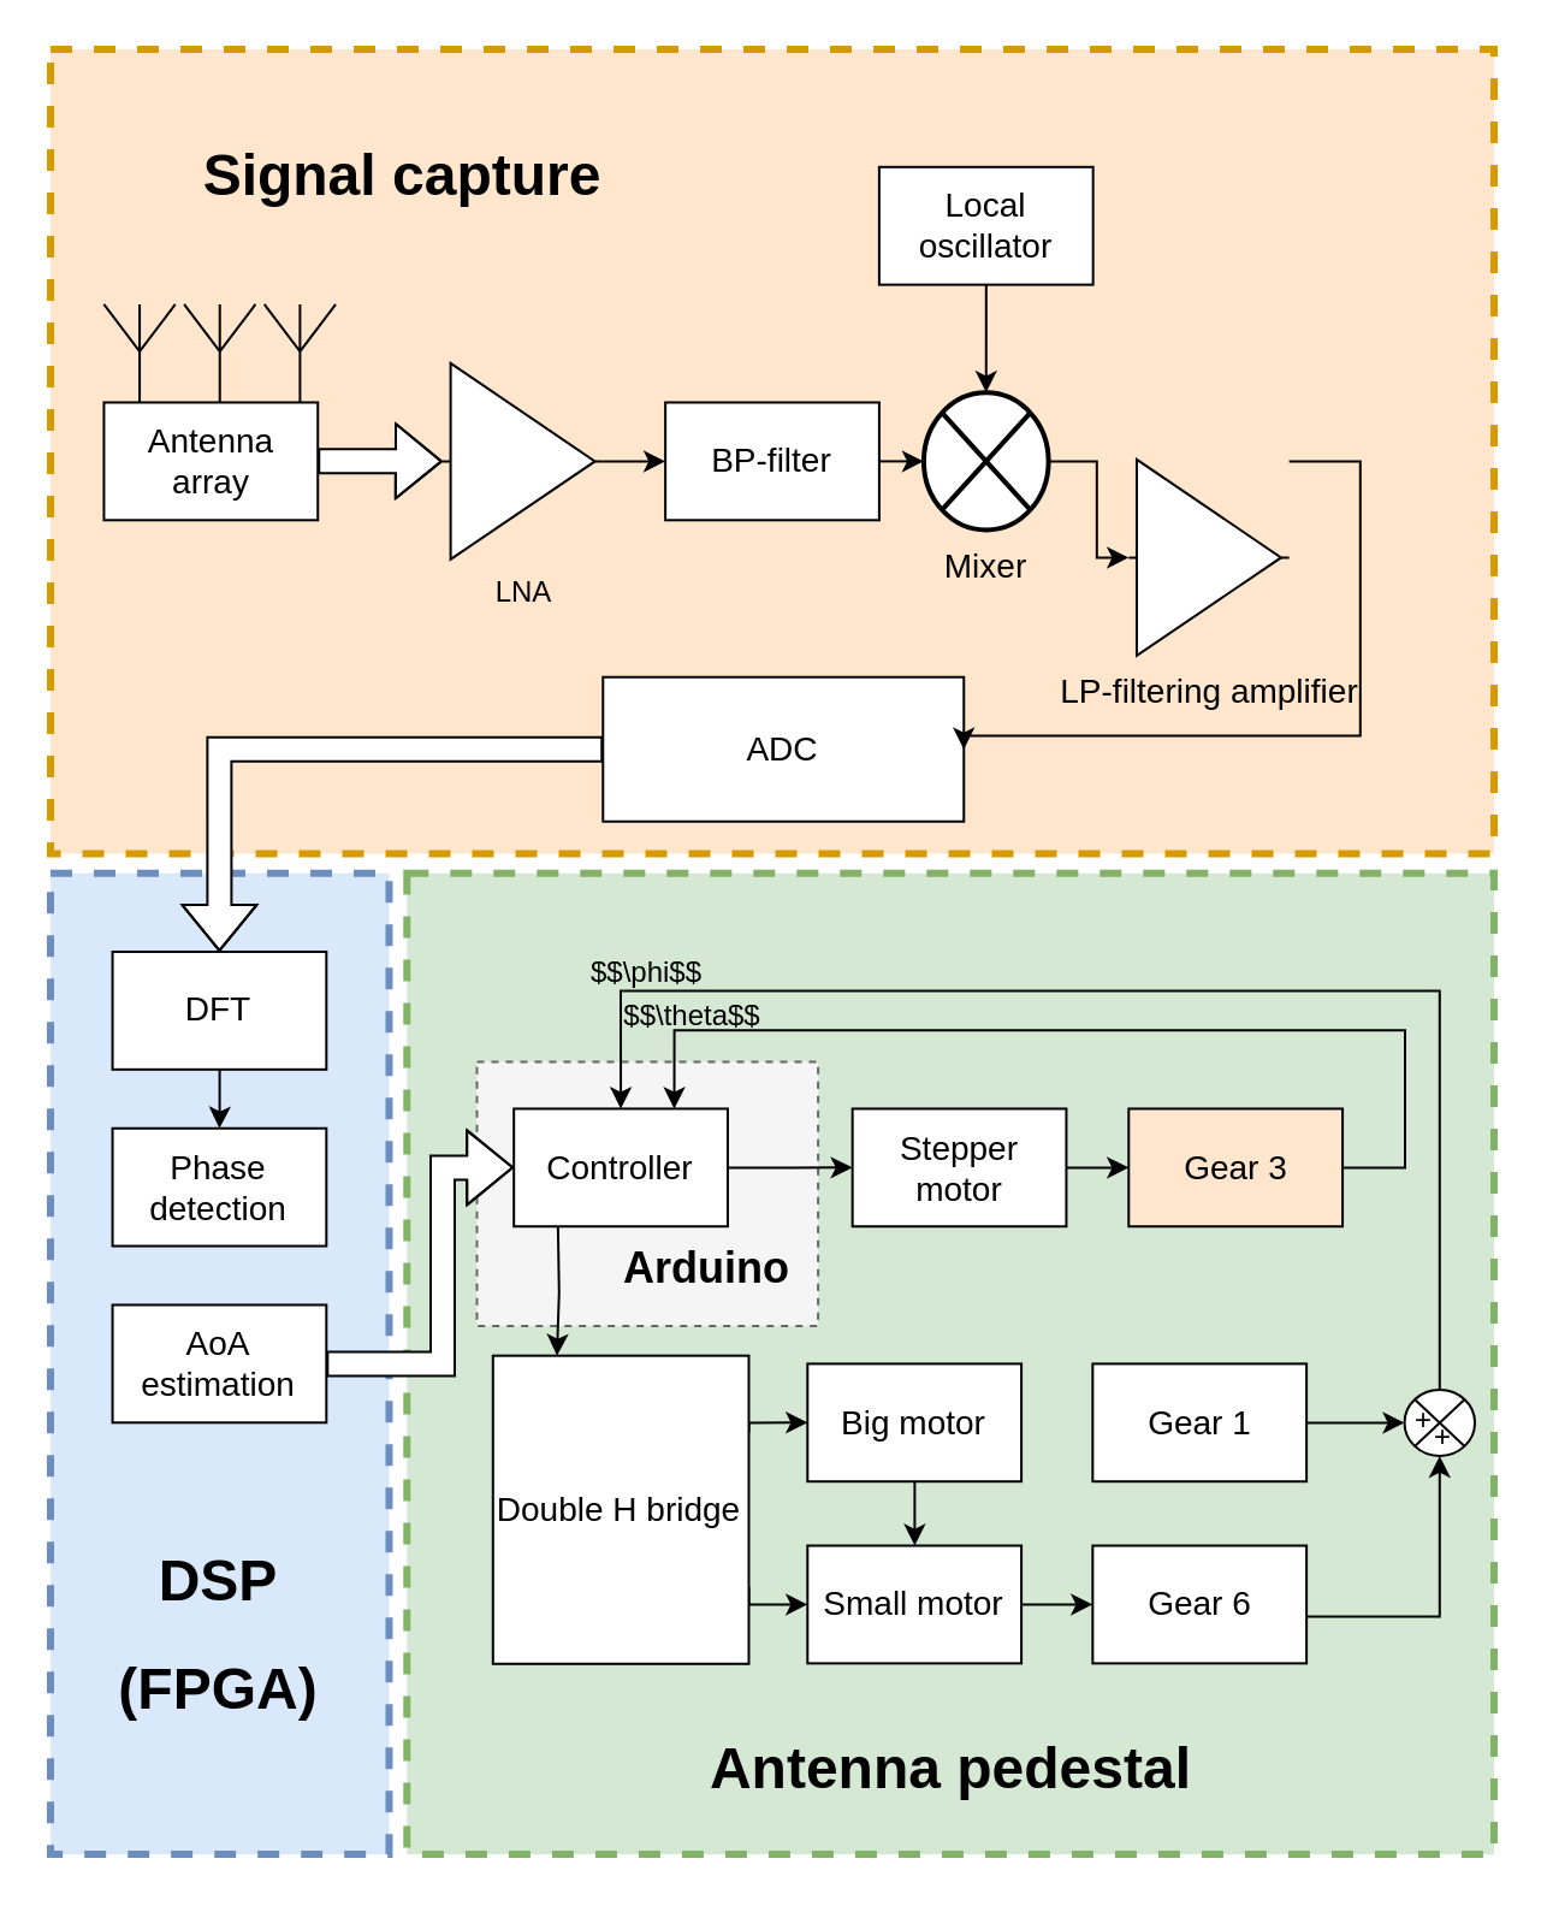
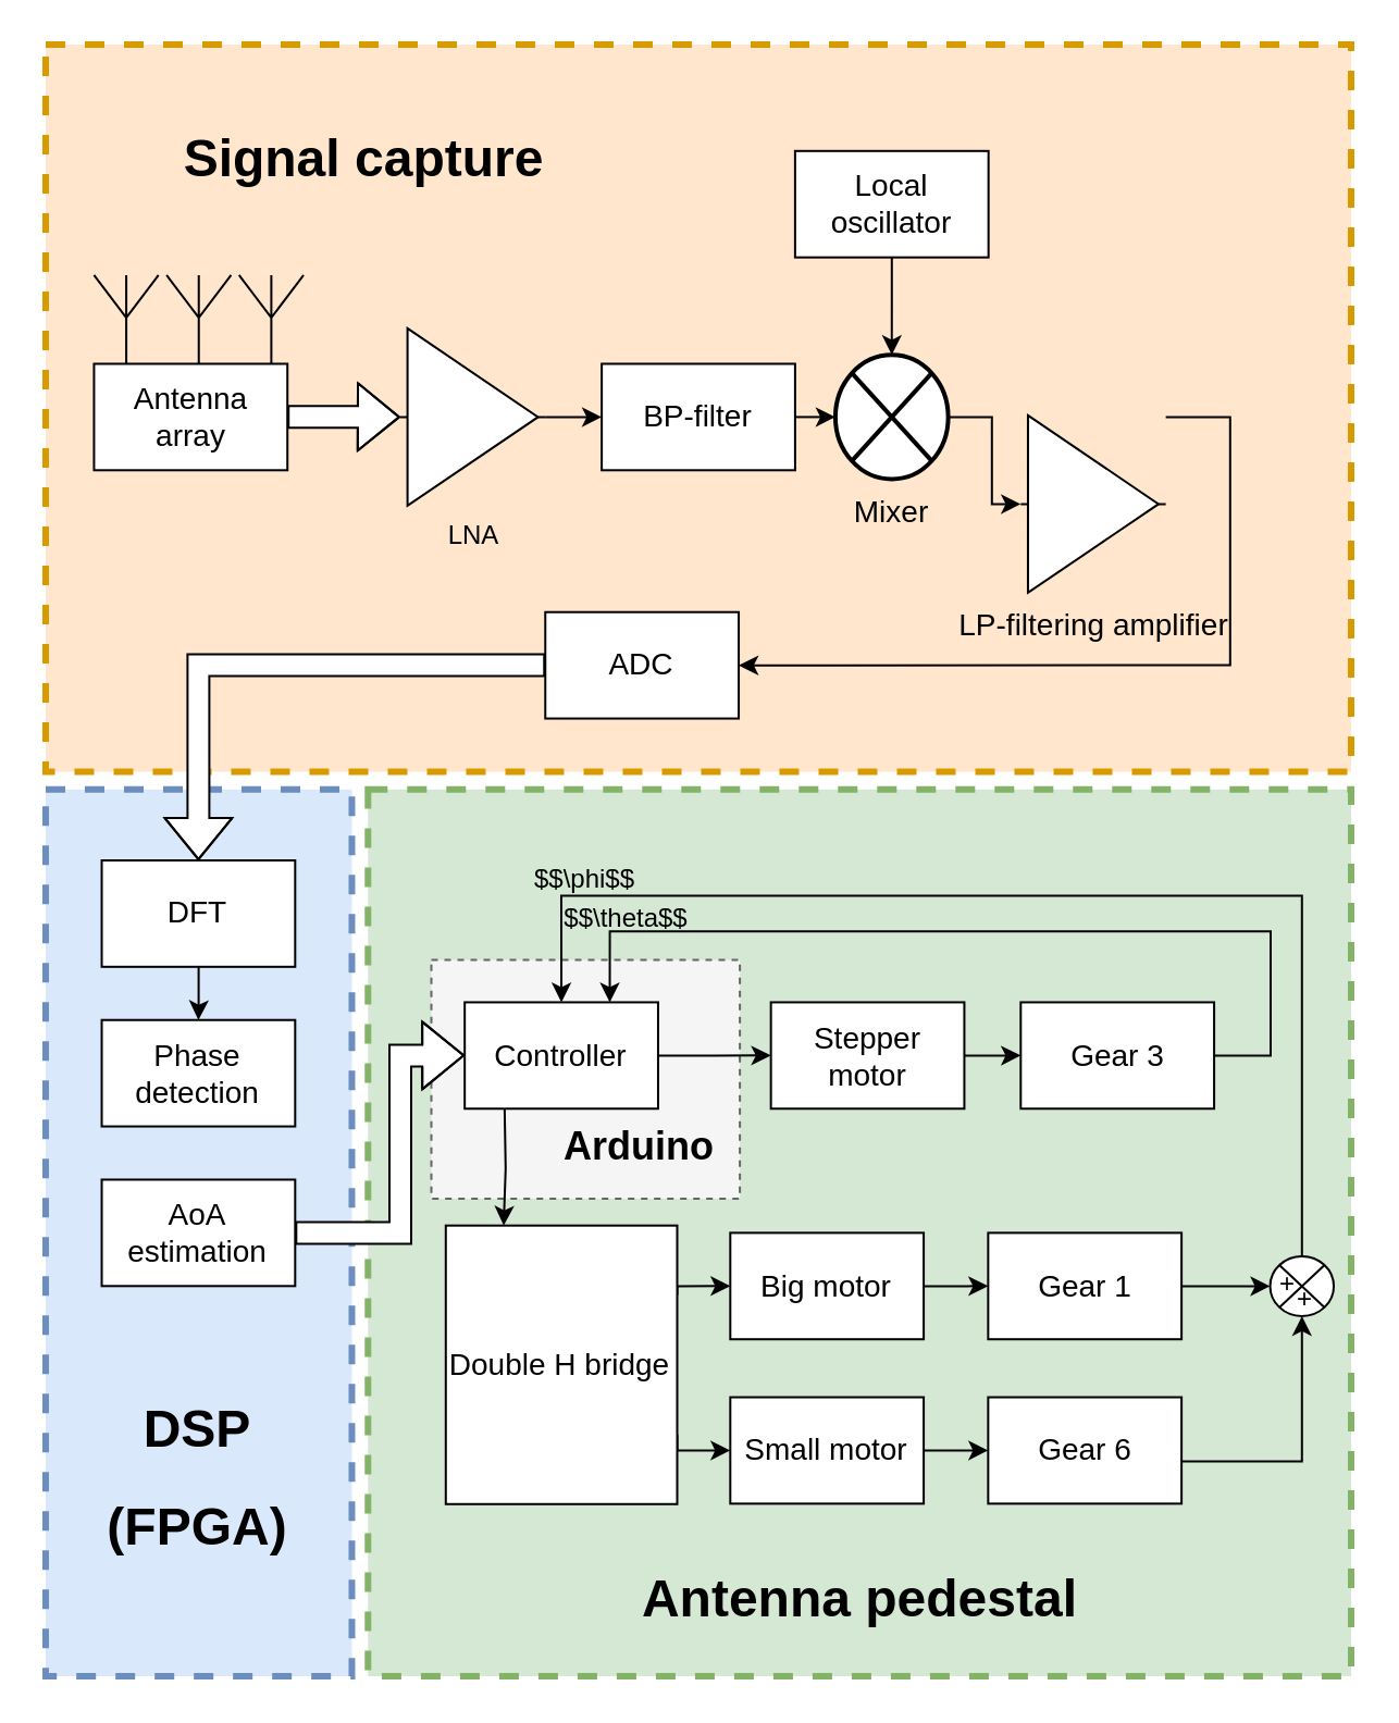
  <mxCell id="0" />
  <mxCell id="1" parent="0" />
  <mxCell id="2" value="" style="group" vertex="1" connectable="0" parent="1"><mxGeometry x="20.5" y="20" width="600" height="750" as="geometry" /></mxCell>
  <mxCell id="3" value="" style="group;container=1;" parent="2" vertex="1" connectable="0"><mxGeometry width="600" height="750" as="geometry" /></mxCell>
  <mxCell id="4" value="" style="rounded=0;whiteSpace=wrap;html=1;strokeWidth=3;fillColor=#d5e8d4;dashed=1;strokeColor=#82b366;" parent="3" vertex="1"><mxGeometry x="148.148" y="342.391" width="451.852" height="407.609" as="geometry" /></mxCell>
  <mxCell id="5" value="" style="rounded=0;whiteSpace=wrap;html=1;dashed=1;strokeWidth=1;fillColor=#f5f5f5;strokeColor=#666666;fontColor=#333333;" parent="3" vertex="1"><mxGeometry x="177.253" y="420.732" width="141.802" height="109.756" as="geometry" /></mxCell>
  <mxCell id="6" value="" style="rounded=0;whiteSpace=wrap;html=1;dashed=1;strokeWidth=3;fillColor=#ffe6cc;strokeColor=#d79b00;" parent="3" vertex="1"><mxGeometry width="600" height="334.239" as="geometry" /></mxCell>
  <mxCell id="7" value="" style="rounded=0;whiteSpace=wrap;html=1;dashed=1;strokeWidth=3;fillColor=#dae8fc;strokeColor=#6c8ebf;" parent="3" vertex="1"><mxGeometry y="342.391" width="140.741" height="407.609" as="geometry" /></mxCell>
  <mxCell id="8" value="" style="group" parent="3" vertex="1" connectable="0"><mxGeometry x="22.222" y="105.978" width="96.296" height="48.913" as="geometry" /></mxCell>
  <mxCell id="9" value="" style="verticalLabelPosition=bottom;shadow=0;dashed=0;align=center;html=1;verticalAlign=top;shape=mxgraph.electrical.radio.aerial_-_antenna_1;" parent="8" vertex="1"><mxGeometry width="29.63" height="48.913" as="geometry" /></mxCell>
  <mxCell id="10" value="" style="verticalLabelPosition=bottom;shadow=0;dashed=0;align=center;html=1;verticalAlign=top;shape=mxgraph.electrical.radio.aerial_-_antenna_1;" parent="8" vertex="1"><mxGeometry x="33.333" width="29.63" height="48.913" as="geometry" /></mxCell>
  <mxCell id="11" value="" style="verticalLabelPosition=bottom;shadow=0;dashed=0;align=center;html=1;verticalAlign=top;shape=mxgraph.electrical.radio.aerial_-_antenna_1;" parent="8" vertex="1"><mxGeometry x="66.667" width="29.63" height="48.913" as="geometry" /></mxCell>
  <mxCell id="12" value="&lt;font style=&quot;font-size: 14px&quot;&gt;Antenna array&lt;/font&gt;" style="rounded=0;whiteSpace=wrap;html=1;" parent="3" vertex="1"><mxGeometry x="22.222" y="146.739" width="88.889" height="48.913" as="geometry" /></mxCell>
  <mxCell id="13" value="LNA" style="verticalLabelPosition=bottom;shadow=0;dashed=0;align=center;html=1;verticalAlign=top;shape=mxgraph.electrical.abstract.amplifier;rotation=0;" parent="3" vertex="1"><mxGeometry x="162.963" y="130.435" width="66.667" height="81.522" as="geometry" /></mxCell>
  <mxCell id="14" style="edgeStyle=orthogonalEdgeStyle;rounded=0;orthogonalLoop=1;jettySize=auto;html=1;entryX=0;entryY=0.5;entryDx=0;entryDy=0;entryPerimeter=0;shape=flexArrow;fillColor=#ffffff;" parent="3" source="12" target="13" edge="1"><mxGeometry relative="1" as="geometry" /></mxCell>
  <mxCell id="15" value="&lt;font style=&quot;font-size: 14px&quot;&gt;Mixer&lt;/font&gt;" style="verticalLabelPosition=bottom;verticalAlign=top;html=1;strokeWidth=2;shape=mxgraph.flowchart.or;" parent="3" vertex="1"><mxGeometry x="362.963" y="142.663" width="51.852" height="57.065" as="geometry" /></mxCell>
  <mxCell id="16" style="edgeStyle=orthogonalEdgeStyle;rounded=0;orthogonalLoop=1;jettySize=auto;html=1;entryX=0.5;entryY=0;entryDx=0;entryDy=0;entryPerimeter=0;" parent="3" source="17" target="15" edge="1"><mxGeometry relative="1" as="geometry" /></mxCell>
  <mxCell id="17" value="&lt;font style=&quot;font-size: 14px&quot;&gt;Local oscillator&lt;/font&gt;" style="rounded=0;whiteSpace=wrap;html=1;" parent="3" vertex="1"><mxGeometry x="344.444" y="48.913" width="88.889" height="48.913" as="geometry" /></mxCell>
  <mxCell id="18" value="&lt;font style=&quot;font-size: 14px&quot;&gt;LP-filtering amplifier&lt;/font&gt;" style="verticalLabelPosition=bottom;shadow=0;dashed=0;align=center;html=1;verticalAlign=top;shape=mxgraph.electrical.abstract.amplifier;" parent="3" vertex="1"><mxGeometry x="448.148" y="170.435" width="66.667" height="81.522" as="geometry" /></mxCell>
  <mxCell id="19" style="edgeStyle=orthogonalEdgeStyle;rounded=0;orthogonalLoop=1;jettySize=auto;html=1;entryX=0;entryY=0.5;entryDx=0;entryDy=0;entryPerimeter=0;" parent="3" source="15" target="18" edge="1"><mxGeometry relative="1" as="geometry" /></mxCell>
  <mxCell id="20" style="edgeStyle=orthogonalEdgeStyle;rounded=0;orthogonalLoop=1;jettySize=auto;html=1;exitX=1;exitY=0.5;exitDx=0;exitDy=0;entryX=0;entryY=0.5;entryDx=0;entryDy=0;entryPerimeter=0;" parent="3" source="21" target="15" edge="1"><mxGeometry relative="1" as="geometry" /></mxCell>
  <mxCell id="21" value="&lt;font style=&quot;font-size: 14px&quot;&gt;BP-filter&lt;/font&gt;" style="rounded=0;whiteSpace=wrap;html=1;" parent="3" vertex="1"><mxGeometry x="255.556" y="146.739" width="88.889" height="48.913" as="geometry" /></mxCell>
  <mxCell id="22" style="edgeStyle=orthogonalEdgeStyle;rounded=0;orthogonalLoop=1;jettySize=auto;html=1;exitX=1;exitY=0.5;exitDx=0;exitDy=0;exitPerimeter=0;entryX=0;entryY=0.5;entryDx=0;entryDy=0;" parent="3" source="13" target="21" edge="1"><mxGeometry relative="1" as="geometry" /></mxCell>
- <mxCell id="23" value="&lt;font style=&quot;font-size: 14px&quot;&gt;ADC&lt;/font&gt;" style="rounded=0;whiteSpace=wrap;html=1;" parent="3" vertex="1"><mxGeometry x="229.63" y="260.87" width="150" height="60" as="geometry" /></mxCell>
+ <mxCell id="23" value="&lt;font style=&quot;font-size: 14px&quot;&gt;ADC&lt;/font&gt;" style="rounded=0;whiteSpace=wrap;html=1;" parent="3" vertex="1"><mxGeometry x="229.63" y="260.87" width="88.889" height="48.913" as="geometry" /></mxCell>
  <mxCell id="24" style="edgeStyle=orthogonalEdgeStyle;rounded=0;orthogonalLoop=1;jettySize=auto;html=1;entryX=1;entryY=0.5;entryDx=0;entryDy=0;" parent="3" source="18" target="23" edge="1"><mxGeometry relative="1" as="geometry"><Array as="points"><mxPoint x="544.444" y="171.196" /><mxPoint x="544.444" y="285.326" /></Array></mxGeometry></mxCell>
  <mxCell id="25" value="&lt;font style=&quot;font-size: 14px&quot;&gt;DFT&lt;/font&gt;" style="rounded=0;whiteSpace=wrap;html=1;" parent="3" vertex="1"><mxGeometry x="25.767" y="375" width="88.889" height="48.913" as="geometry" /></mxCell>
  <mxCell id="26" style="edgeStyle=orthogonalEdgeStyle;rounded=0;orthogonalLoop=1;jettySize=auto;html=1;entryX=0.5;entryY=0;entryDx=0;entryDy=0;shape=flexArrow;fillColor=#ffffff;" parent="3" source="23" target="25" edge="1"><mxGeometry relative="1" as="geometry" /></mxCell>
  <mxCell id="27" value="&lt;font style=&quot;font-size: 14px&quot;&gt;AoA estimation&lt;/font&gt;" style="rounded=0;whiteSpace=wrap;html=1;strokeWidth=1;" parent="3" vertex="1"><mxGeometry x="25.767" y="521.739" width="88.889" height="48.913" as="geometry" /></mxCell>
  <mxCell id="28" style="edgeStyle=orthogonalEdgeStyle;rounded=0;orthogonalLoop=1;jettySize=auto;html=1;entryX=0.25;entryY=0;entryDx=0;entryDy=0;endArrow=classic;endFill=1;fillColor=#ffffff;" parent="3" target="58" edge="1"><mxGeometry relative="1" as="geometry"><mxPoint x="210.931" y="489.329" as="sourcePoint" /></mxGeometry></mxCell>
  <mxCell id="29" value="&lt;font style=&quot;font-size: 14px&quot;&gt;Controller&lt;/font&gt;" style="rounded=0;whiteSpace=wrap;html=1;strokeWidth=1;" parent="3" vertex="1"><mxGeometry x="192.593" y="440.217" width="88.889" height="48.913" as="geometry" /></mxCell>
  <mxCell id="30" style="edgeStyle=orthogonalEdgeStyle;rounded=0;orthogonalLoop=1;jettySize=auto;html=1;entryX=0;entryY=0.5;entryDx=0;entryDy=0;shape=flexArrow;fillColor=#ffffff;" parent="3" source="27" target="29" edge="1"><mxGeometry relative="1" as="geometry"><Array as="points"><mxPoint x="162.963" y="545.38" /><mxPoint x="162.963" y="463.859" /></Array></mxGeometry></mxCell>
  <mxCell id="31" style="edgeStyle=orthogonalEdgeStyle;rounded=0;orthogonalLoop=1;jettySize=auto;html=1;entryX=0.75;entryY=0;entryDx=0;entryDy=0;" parent="3" source="32" target="29" edge="1"><mxGeometry relative="1" as="geometry"><mxPoint x="311.111" y="423.913" as="targetPoint" /><Array as="points"><mxPoint x="562.963" y="464.674" /><mxPoint x="562.963" y="407.609" /><mxPoint x="259.259" y="407.609" /></Array></mxGeometry></mxCell>
- <mxCell id="32" value="&lt;font style=&quot;font-size: 14px&quot;&gt;Gear 3&lt;/font&gt;" style="rounded=0;whiteSpace=wrap;html=1;strokeWidth=1;fillColor=#ffe6cc;" parent="3" vertex="1"><mxGeometry x="448.148" y="440.217" width="88.889" height="48.913" as="geometry" /></mxCell>
+ <mxCell id="32" value="&lt;font style=&quot;font-size: 14px&quot;&gt;Gear 3&lt;/font&gt;" style="rounded=0;whiteSpace=wrap;html=1;strokeWidth=1;" parent="3" vertex="1"><mxGeometry x="448.148" y="440.217" width="88.889" height="48.913" as="geometry" /></mxCell>
  <mxCell id="33" value="&lt;font style=&quot;font-size: 14px&quot;&gt;Phase detection&lt;/font&gt;" style="rounded=0;whiteSpace=wrap;html=1;strokeWidth=1;" parent="3" vertex="1"><mxGeometry x="25.767" y="448.37" width="88.889" height="48.913" as="geometry" /></mxCell>
  <mxCell id="34" style="edgeStyle=orthogonalEdgeStyle;rounded=0;orthogonalLoop=1;jettySize=auto;html=1;entryX=0.5;entryY=0;entryDx=0;entryDy=0;" parent="3" source="25" target="33" edge="1"><mxGeometry relative="1" as="geometry" /></mxCell>
  <mxCell id="35" style="edgeStyle=orthogonalEdgeStyle;rounded=0;orthogonalLoop=1;jettySize=auto;html=1;exitX=1;exitY=0.5;exitDx=0;exitDy=0;entryX=0;entryY=0.5;entryDx=0;entryDy=0;" parent="3" source="36" target="41" edge="1"><mxGeometry relative="1" as="geometry" /></mxCell>
  <mxCell id="36" value="&lt;font style=&quot;font-size: 14px&quot;&gt;Small motor&lt;/font&gt;" style="rounded=0;whiteSpace=wrap;html=1;strokeWidth=1;" parent="3" vertex="1"><mxGeometry x="314.651" y="621.772" width="88.889" height="48.913" as="geometry" /></mxCell>
  <mxCell id="37" value="&lt;font style=&quot;font-size: 14px&quot;&gt;Big motor&lt;/font&gt;" style="rounded=0;whiteSpace=wrap;html=1;strokeWidth=1;" parent="3" vertex="1"><mxGeometry x="314.651" y="546.196" width="88.889" height="48.913" as="geometry" /></mxCell>
  <mxCell id="38" style="edgeStyle=orthogonalEdgeStyle;rounded=0;orthogonalLoop=1;jettySize=auto;html=1;entryX=0.5;entryY=0;entryDx=0;entryDy=0;" parent="3" source="49" target="29" edge="1"><mxGeometry relative="1" as="geometry"><Array as="points"><mxPoint x="577.778" y="570.652" /><mxPoint x="577.778" y="391.304" /><mxPoint x="237.037" y="391.304" /></Array></mxGeometry></mxCell>
  <mxCell id="39" value="&lt;font style=&quot;font-size: 14px&quot;&gt;Gear 1&lt;/font&gt;" style="rounded=0;whiteSpace=wrap;html=1;strokeWidth=1;" parent="3" vertex="1"><mxGeometry x="433.169" y="546.196" width="88.889" height="48.913" as="geometry" /></mxCell>
- <mxCell id="40" style="edgeStyle=orthogonalEdgeStyle;rounded=0;orthogonalLoop=1;jettySize=auto;html=1;" parent="3" source="37" target="36" edge="1"><mxGeometry relative="1" as="geometry" /></mxCell>
+ <mxCell id="40" style="edgeStyle=orthogonalEdgeStyle;rounded=0;orthogonalLoop=1;jettySize=auto;html=1;entryX=0;entryY=0.5;entryDx=0;entryDy=0;" parent="3" source="37" target="39" edge="1"><mxGeometry relative="1" as="geometry" /></mxCell>
  <mxCell id="41" value="&lt;font style=&quot;font-size: 14px&quot;&gt;Gear 6&lt;/font&gt;" style="rounded=0;whiteSpace=wrap;html=1;strokeWidth=1;" parent="3" vertex="1"><mxGeometry x="433.169" y="621.772" width="88.889" height="48.913" as="geometry" /></mxCell>
  <mxCell id="42" style="edgeStyle=orthogonalEdgeStyle;rounded=0;orthogonalLoop=1;jettySize=auto;html=1;entryX=0;entryY=0.5;entryDx=0;entryDy=0;" parent="3" source="43" target="32" edge="1"><mxGeometry relative="1" as="geometry" /></mxCell>
  <mxCell id="43" value="&lt;font style=&quot;font-size: 14px&quot;&gt;Stepper motor&lt;/font&gt;" style="rounded=0;whiteSpace=wrap;html=1;strokeWidth=1;" parent="3" vertex="1"><mxGeometry x="333.333" y="440.217" width="88.889" height="48.913" as="geometry" /></mxCell>
  <mxCell id="44" style="edgeStyle=orthogonalEdgeStyle;rounded=0;orthogonalLoop=1;jettySize=auto;html=1;entryX=0;entryY=0.5;entryDx=0;entryDy=0;" parent="3" source="29" target="43" edge="1"><mxGeometry relative="1" as="geometry" /></mxCell>
  <mxCell id="45" value="&lt;h1&gt;Signal capture&lt;/h1&gt;" style="text;html=1;strokeColor=none;fillColor=none;align=center;verticalAlign=middle;whiteSpace=wrap;rounded=0;dashed=1;" parent="3" vertex="1"><mxGeometry x="44.313" y="31.098" width="203.84" height="42.988" as="geometry" /></mxCell>
  <mxCell id="46" value="&lt;h1&gt;DSP&lt;/h1&gt;&lt;h1&gt;(FPGA)&lt;/h1&gt;" style="text;html=1;strokeColor=none;fillColor=none;align=center;verticalAlign=middle;whiteSpace=wrap;rounded=0;dashed=1;" parent="3" vertex="1"><mxGeometry x="29.69" y="612.805" width="80.65" height="91.463" as="geometry" /></mxCell>
  <mxCell id="47" value="&lt;h1&gt;Antenna pedestal&lt;/h1&gt;" style="text;html=1;strokeColor=none;fillColor=none;align=center;verticalAlign=middle;whiteSpace=wrap;rounded=0;dashed=1;" parent="3" vertex="1"><mxGeometry x="271" y="690" width="206" height="50" as="geometry" /></mxCell>
  <mxCell id="48" value="&lt;h2&gt;Arduino&lt;/h2&gt;" style="text;html=1;strokeColor=none;fillColor=none;align=center;verticalAlign=middle;whiteSpace=wrap;rounded=0;dashed=1;" parent="3" vertex="1"><mxGeometry x="242.393" y="497.561" width="61.152" height="18.293" as="geometry" /></mxCell>
  <mxCell id="49" value="" style="shape=sumEllipse;perimeter=ellipsePerimeter;whiteSpace=wrap;html=1;backgroundOutline=1;strokeWidth=1;fillColor=#ffffff;" parent="3" vertex="1"><mxGeometry x="562.777" y="557.012" width="29.247" height="27.439" as="geometry" /></mxCell>
  <mxCell id="50" style="edgeStyle=orthogonalEdgeStyle;rounded=0;orthogonalLoop=1;jettySize=auto;html=1;entryX=0;entryY=0.5;entryDx=0;entryDy=0;" parent="3" source="39" target="49" edge="1"><mxGeometry relative="1" as="geometry"><mxPoint x="553.964" y="607.186" as="sourcePoint" /><mxPoint x="302.975" y="476.524" as="targetPoint" /><Array as="points" /></mxGeometry></mxCell>
  <mxCell id="51" style="edgeStyle=orthogonalEdgeStyle;rounded=0;orthogonalLoop=1;jettySize=auto;html=1;endArrow=classic;endFill=1;entryX=0.5;entryY=1;entryDx=0;entryDy=0;" parent="3" source="41" target="49" edge="1"><mxGeometry relative="1" as="geometry"><mxPoint x="580.502" y="621.951" as="targetPoint" /><Array as="points"><mxPoint x="576.957" y="651.22" /></Array></mxGeometry></mxCell>
  <mxCell id="52" value="+" style="text;html=1;align=center;verticalAlign=middle;resizable=0;points=[];;autosize=1;" parent="3" vertex="1"><mxGeometry x="568.538" y="567.073" width="20" height="20" as="geometry" /></mxCell>
  <mxCell id="53" value="+" style="text;html=1;align=center;verticalAlign=middle;resizable=0;points=[];;autosize=1;" parent="3" vertex="1"><mxGeometry x="560.118" y="559.756" width="20" height="20" as="geometry" /></mxCell>
  <mxCell id="54" value="$$\theta$$" style="text;html=1;strokeColor=none;fillColor=none;align=center;verticalAlign=middle;whiteSpace=wrap;rounded=0;" parent="3" vertex="1"><mxGeometry x="249.04" y="392.378" width="35.451" height="18.293" as="geometry" /></mxCell>
  <mxCell id="55" value="$$\phi$$" style="text;html=1;align=center;verticalAlign=middle;resizable=0;points=[];;autosize=1;" parent="3" vertex="1"><mxGeometry x="217.134" y="374.085" width="60" height="20" as="geometry" /></mxCell>
  <mxCell id="56" style="edgeStyle=orthogonalEdgeStyle;rounded=0;orthogonalLoop=1;jettySize=auto;html=1;exitX=1;exitY=0.25;exitDx=0;exitDy=0;entryX=0;entryY=0.5;entryDx=0;entryDy=0;endArrow=classic;endFill=1;fillColor=#ffffff;" parent="3" source="58" target="37" edge="1"><mxGeometry relative="1" as="geometry"><Array as="points"><mxPoint x="290.694" y="570.732" /></Array></mxGeometry></mxCell>
  <mxCell id="57" style="edgeStyle=orthogonalEdgeStyle;rounded=0;orthogonalLoop=1;jettySize=auto;html=1;exitX=1;exitY=0.75;exitDx=0;exitDy=0;entryX=0;entryY=0.5;entryDx=0;entryDy=0;endArrow=classic;endFill=1;fillColor=#ffffff;" parent="3" source="58" target="36" edge="1"><mxGeometry relative="1" as="geometry"><Array as="points"><mxPoint x="290.694" y="646.646" /></Array></mxGeometry></mxCell>
  <mxCell id="58" value="&lt;font style=&quot;font-size: 14px&quot;&gt;Double H bridge&lt;/font&gt;" style="rounded=0;whiteSpace=wrap;html=1;strokeWidth=1;fillColor=#ffffff;" parent="3" vertex="1"><mxGeometry x="183.9" y="542.835" width="106.352" height="128.049" as="geometry" /></mxCell>
